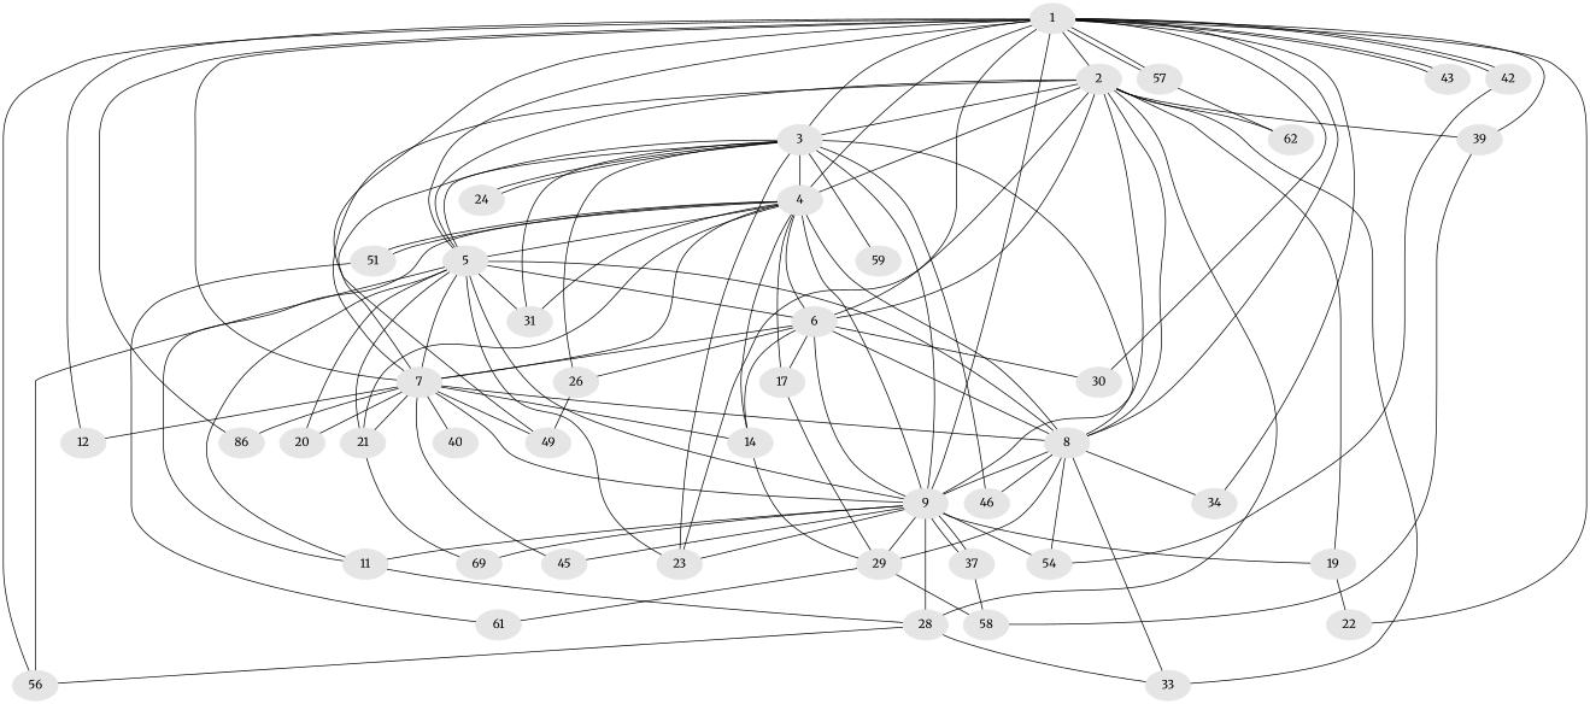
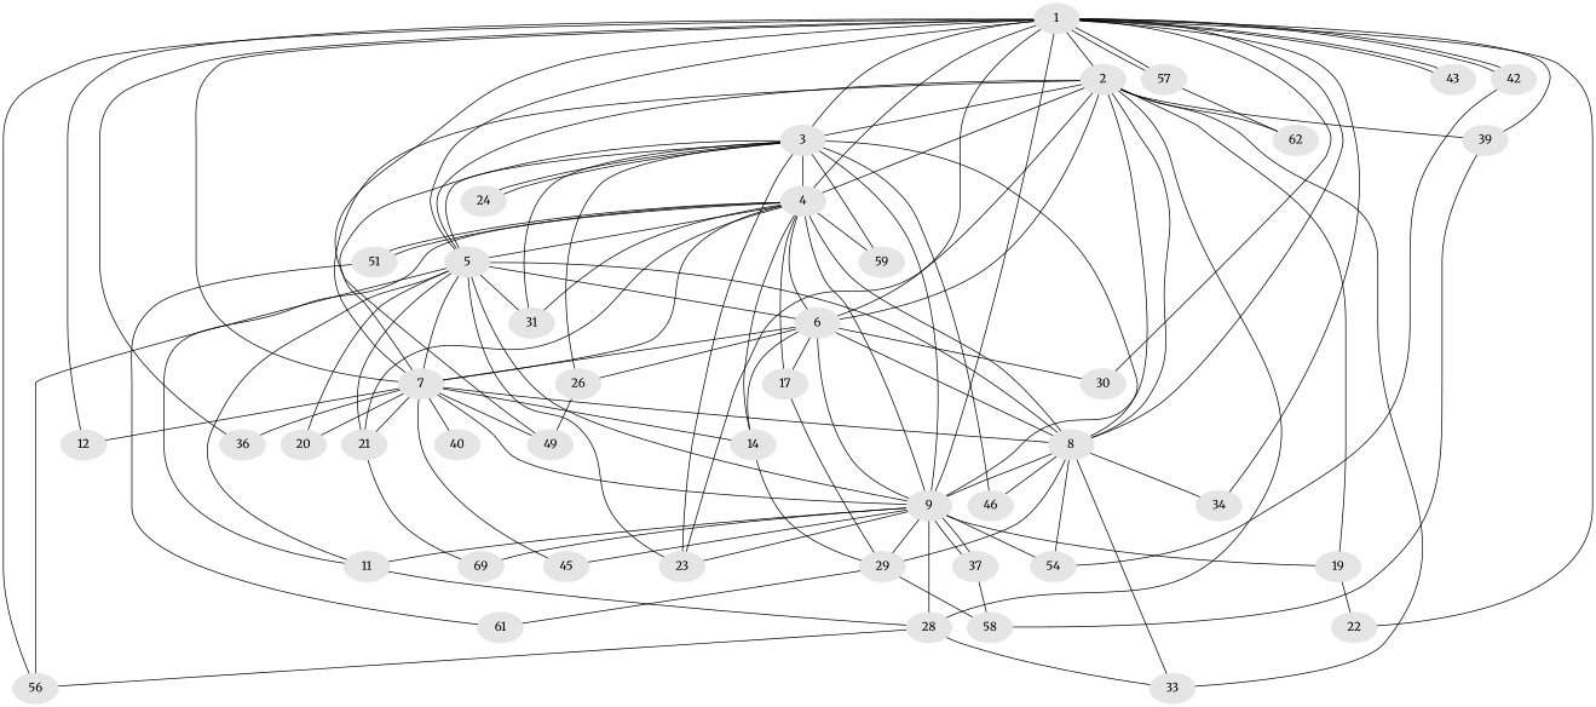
  graph {
    fontname=Merriweather
    node [color=gray90 fontname=Merriweather style=filled]
    edge [fontname=Merriweather]
    1
    2
    3 [super="+18"]
    4 [super="+88+75+85+25+44+13+38+52"]
    5
    6
    7 [super="+15+16+66+68"]
    8 [super="+10+42"]
    9 [super="+84+71+48+47+53"]
    12
    22
    30
    n13 [label=42]
    34
-   36 [label=86]
+   36
    39
    43
    49
    56 [super="+67"]
    57
    19 [super="+65"]
    23 [super="+64"]
    28 [super="+55+72"]
    33
    62
    24
    26
    46
    59
    31 [super="+77"]
    11
    14
    17
    21
    51
    20
    40
    45
    29 [super="+35"]
    54 [super="+82+60"]
    37 [super="+63"]
    69
    58
    61
    1 -- 2
    1 -- 3
    1 -- 4 [weight=3]
    1 -- 5
    1 -- 6
    1 -- 7
    1 -- 8 [weight=2]
    1 -- 9 [weight=3]
    1 -- 12
    1 -- 22
    1 -- 30
    1 -- n13
    1 -- n13
    1 -- 34
    1 -- 36
    1 -- 39
    1 -- 43
    1 -- 43
    1 -- 49
    1 -- 56
    1 -- 57
    1 -- 57
    2 -- 3
    2 -- 4 [weight=2]
    2 -- 5
    2 -- 6
    2 -- 7 [weight=3]
    2 -- 8 [weight=2]
    2 -- 9 [weight=2]
    2 -- 39
    2 -- 19 [weight=2]
    2 -- 23
    2 -- 28
    2 -- 33
    2 -- 62
    3 -- 4 [weight=2]
    3 -- 5
    3 -- 7
    3 -- 8 [weight=3]
    3 -- 9
    3 -- 23
    3 -- 24
    3 -- 24
    3 -- 26
    3 -- 46
    3 -- 59
    3 -- 31
    4 -- 5
    4 -- 6 [weight=2]
    4 -- 7 [weight=3]
    4 -- 8 [weight=4]
    4 -- 9 [weight=3]
+   4 -- 59
    4 -- 31
    4 -- 11
    4 -- 14
    4 -- 17
    4 -- 21
    4 -- 51
    4 -- 51
    5 -- 6
    5 -- 7
    5 -- 8 [weight=2]
    5 -- 9
    5 -- 56 [weight=2]
    5 -- 23
    5 -- 31 [weight=2]
    5 -- 11
    5 -- 21
    5 -- 20
    6 -- 7
    6 -- 8 [weight=2]
    6 -- 9
    6 -- 30
    6 -- 26
    6 -- 14
    6 -- 17
    7 -- 8 [weight=2]
    7 -- 9 [weight=2]
    7 -- 12
    7 -- 36
    7 -- 49
    7 -- 14
    7 -- 21
    7 -- 20
    7 -- 40
    7 -- 45
    8 -- 9 [weight=5]
    8 -- 34
    8 -- 33
    8 -- 46
    8 -- 29
    8 -- 54
    9 -- 19
    9 -- 23
    9 -- 28 [weight=3]
    9 -- 11
    9 -- 45
    9 -- 29 [weight=2]
    9 -- 54 [weight=2]
    9 -- 37 [weight=2]
    9 -- 37
    9 -- 69
    n13 -- 54
    39 -- 58
    57 -- 62
    19 -- 22
    28 -- 56
    28 -- 33
    26 -- 49
    11 -- 28
    14 -- 29
    17 -- 29
    21 -- 69
    51 -- 61
    29 -- 58
    29 -- 61
    37 -- 58
  }
